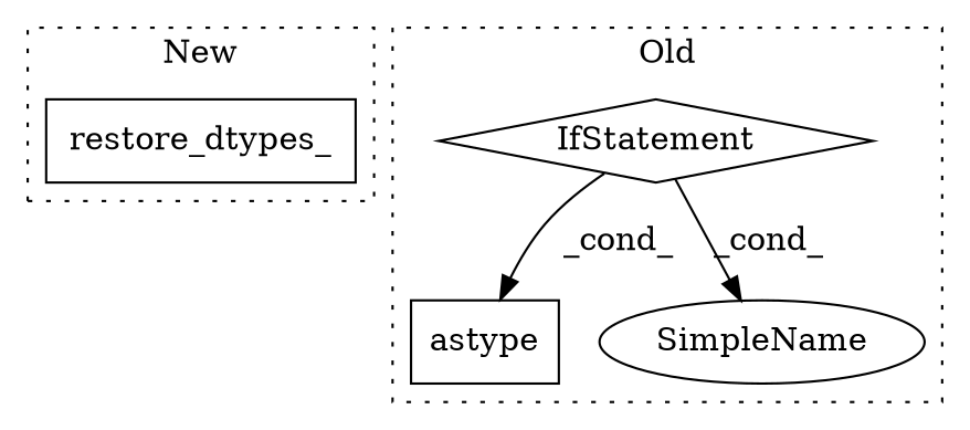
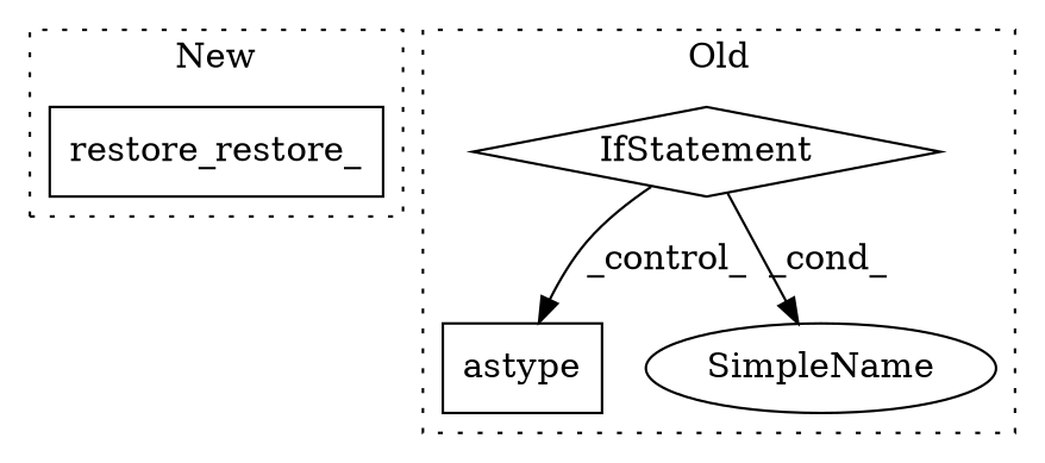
  digraph {
    node [a=32 shape=box]
-   n1 [l="16,1" label=restore_dtypes_ s="36172,36203"]
+   n1 [l="16,1" label=restore_restore_ s="36172,36203"]
    n2 [l="7,1" label=astype s="36391,36409"]
    n3 [a=25 l="4,2" label=IfStatement s="36153,36180" shape=diamond]
    n4 [a=42 label=SimpleName shape=ellipse]
    subgraph cluster_1 {
      label=New
      style=dotted
      n1
    }
    subgraph cluster_2 {
      label=Old
      style=dotted
      n2
      n3
      n4
    }
-   n3 -> n2 [label=_cond_]
+   n3 -> n2 [label=_control_]
    n3 -> n4 [label=_cond_]
  }
